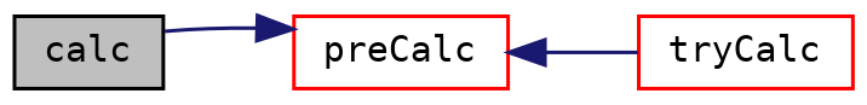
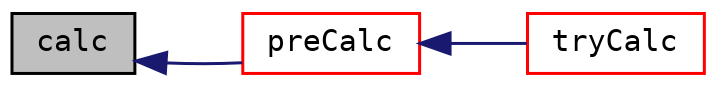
  digraph {
    fontname="DejaVu Sans Mono"
    rankdir=LR
    node [color=red fontname="DejaVu Sans Mono" fontsize=10 shape=record]
    edge [color=midnightblue dir=back fontname="DejaVu Sans Mono" fontsize=10 labelfontname=FreeSans labelfontsize=10 style=solid]
    n1 [color=black fillcolor=grey75 fontcolor=black height=0.2 label=calc style=filled width=0.4]
    n2 [height=0.2 label=preCalc width=0.4]
    n3 [height=0.2 label=tryCalc width=0.4]
-   n2 -> n1
+   n1 -> n2
    n2 -> n3
  }
